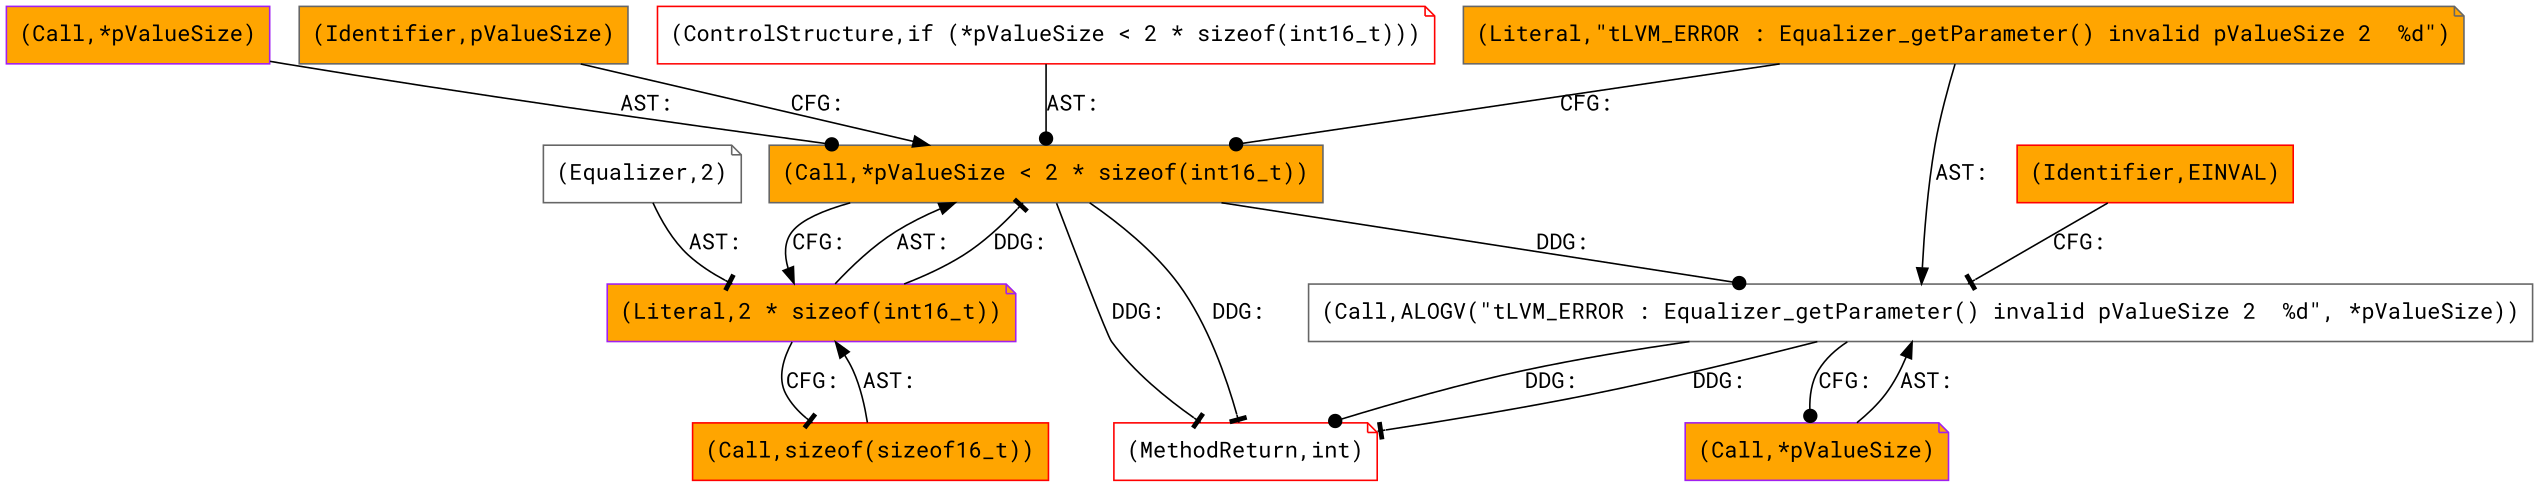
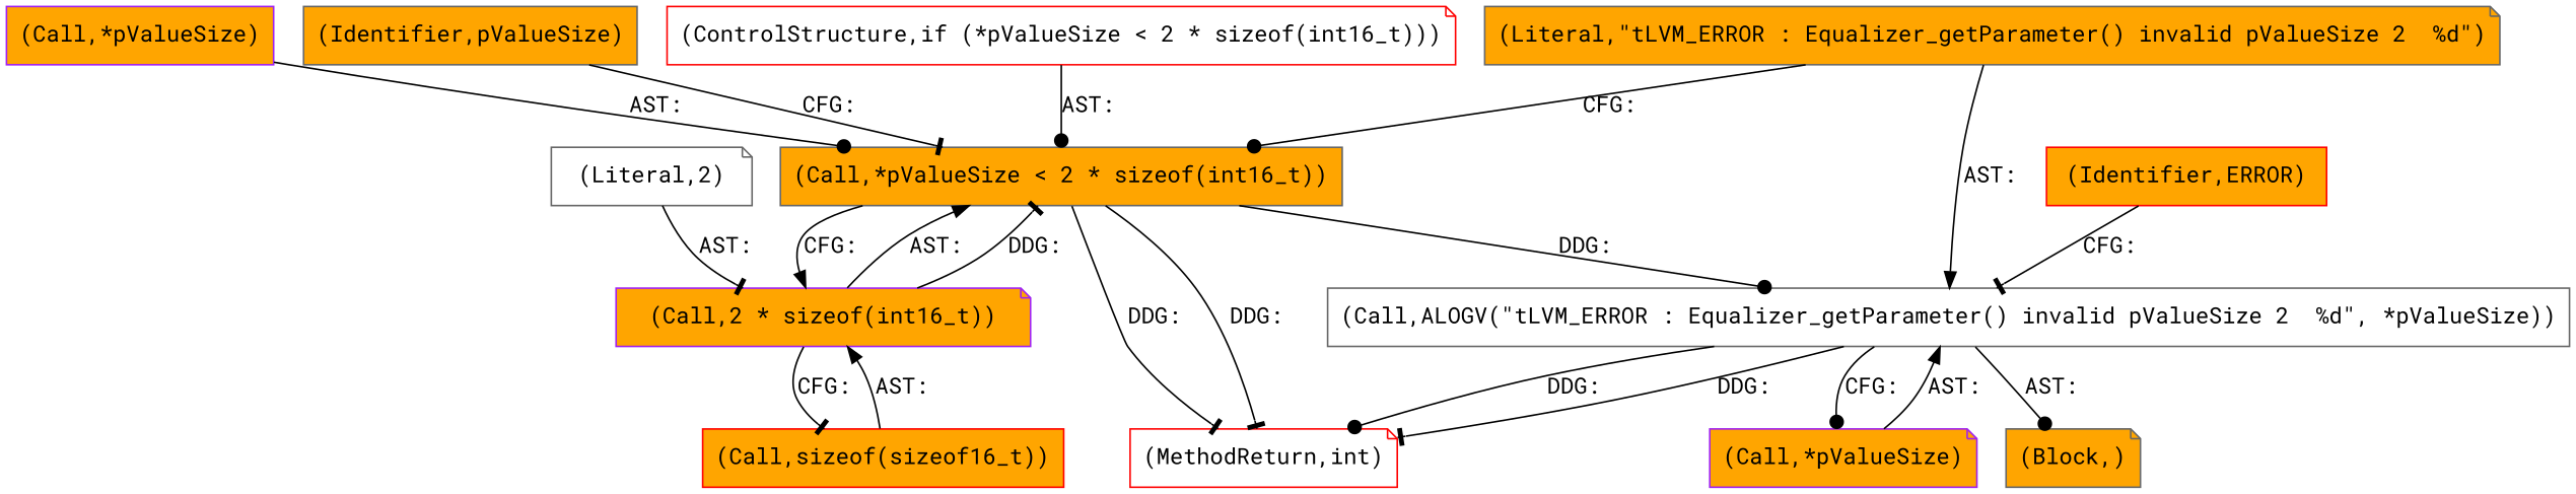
  digraph {
    fontname="Roboto Mono"
    node [color=gray40 fillcolor=orange fontname="Roboto Mono" shape=note style=filled]
    edge [arrowhead=tee fontname="Roboto Mono"]
    n1 [fillcolor=white label="(Call,ALOGV(\"\tLVM_ERROR : Equalizer_getParameter() invalid pValueSize 2  %d\", *pValueSize))" shape=box]
    n2 [color=purple label="(Call,*pValueSize)"]
+   n3 [label="(Block,)"]
    n4 [color=red fillcolor=white label="(MethodReturn,int)"]
    n5 [label="(Call,*pValueSize < 2 * sizeof(int16_t))" shape=box]
-   n6 [color=purple label="(Literal,2 * sizeof(int16_t))"]
+   n6 [color=purple label="(Call,2 * sizeof(int16_t))"]
    n7 [color=red label="(Call,sizeof(sizeof16_t))" shape=box]
    n8 [color=red fillcolor=white label="(ControlStructure,if (*pValueSize < 2 * sizeof(int16_t)))"]
    n9 [label="(Literal,\"\tLVM_ERROR : Equalizer_getParameter() invalid pValueSize 2  %d\")"]
    n10 [color=purple label="(Call,*pValueSize)" shape=box]
-   n11 [fillcolor=white label="(Equalizer,2)"]
+   n11 [fillcolor=white label="(Literal,2)"]
    n12 [label="(Identifier,pValueSize)" shape=box]
-   n13 [color=red label="(Identifier,EINVAL)" shape=box]
+   n13 [color=red label="(Identifier,ERROR)" shape=box]
    n1 -> n2 [arrowhead=dot label="CFG: "]
+   n1 -> n3 [arrowhead=dot label="AST: "]
    n1 -> n4 [arrowhead=dot label="DDG: "]
    n1 -> n4 [label="DDG: "]
    n2 -> n1 [arrowhead=normal label="AST: "]
    n5 -> n1 [arrowhead=dot label="DDG: "]
    n5 -> n4 [label="DDG: "]
    n5 -> n4 [label="DDG: "]
    n5 -> n6 [arrowhead=normal label="CFG: "]
    n6 -> n5 [arrowhead=normal label="AST: "]
    n6 -> n5 [label="DDG: "]
    n6 -> n7 [label="CFG: "]
    n7 -> n6 [arrowhead=normal label="AST: "]
    n8 -> n5 [arrowhead=dot label="AST: "]
    n9 -> n1 [arrowhead=normal label="AST: "]
    n9 -> n5 [arrowhead=dot label="CFG: "]
    n10 -> n5 [arrowhead=dot label="AST: "]
    n11 -> n6 [label="AST: "]
-   n12 -> n5 [arrowhead=normal label="CFG: "]
+   n12 -> n5 [label="CFG: "]
    n13 -> n1 [label="CFG: "]
  }
